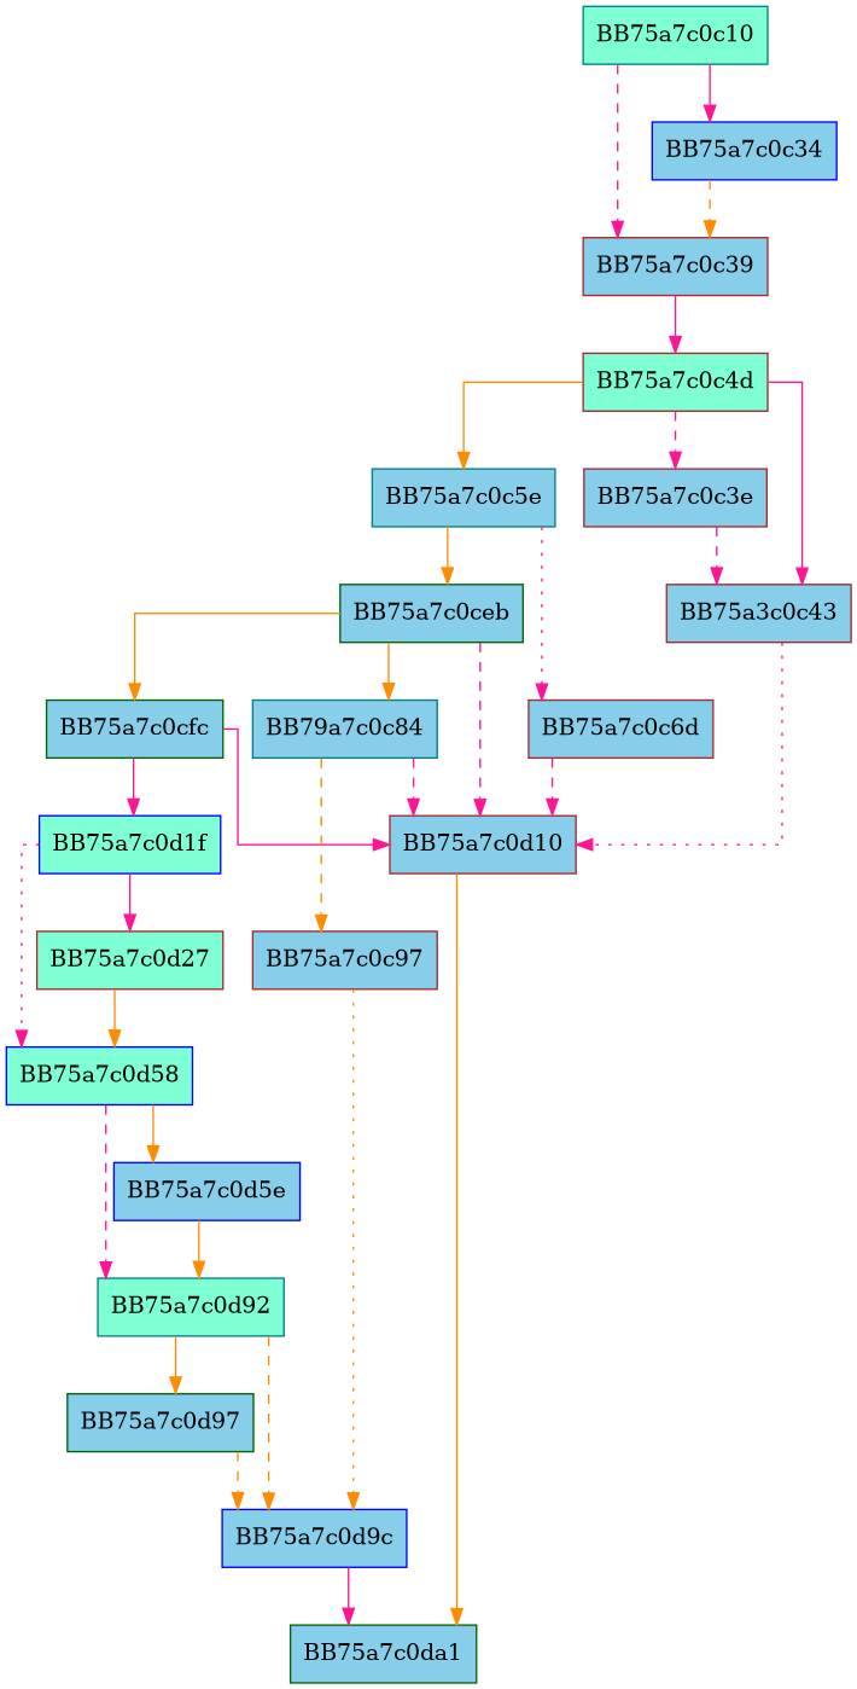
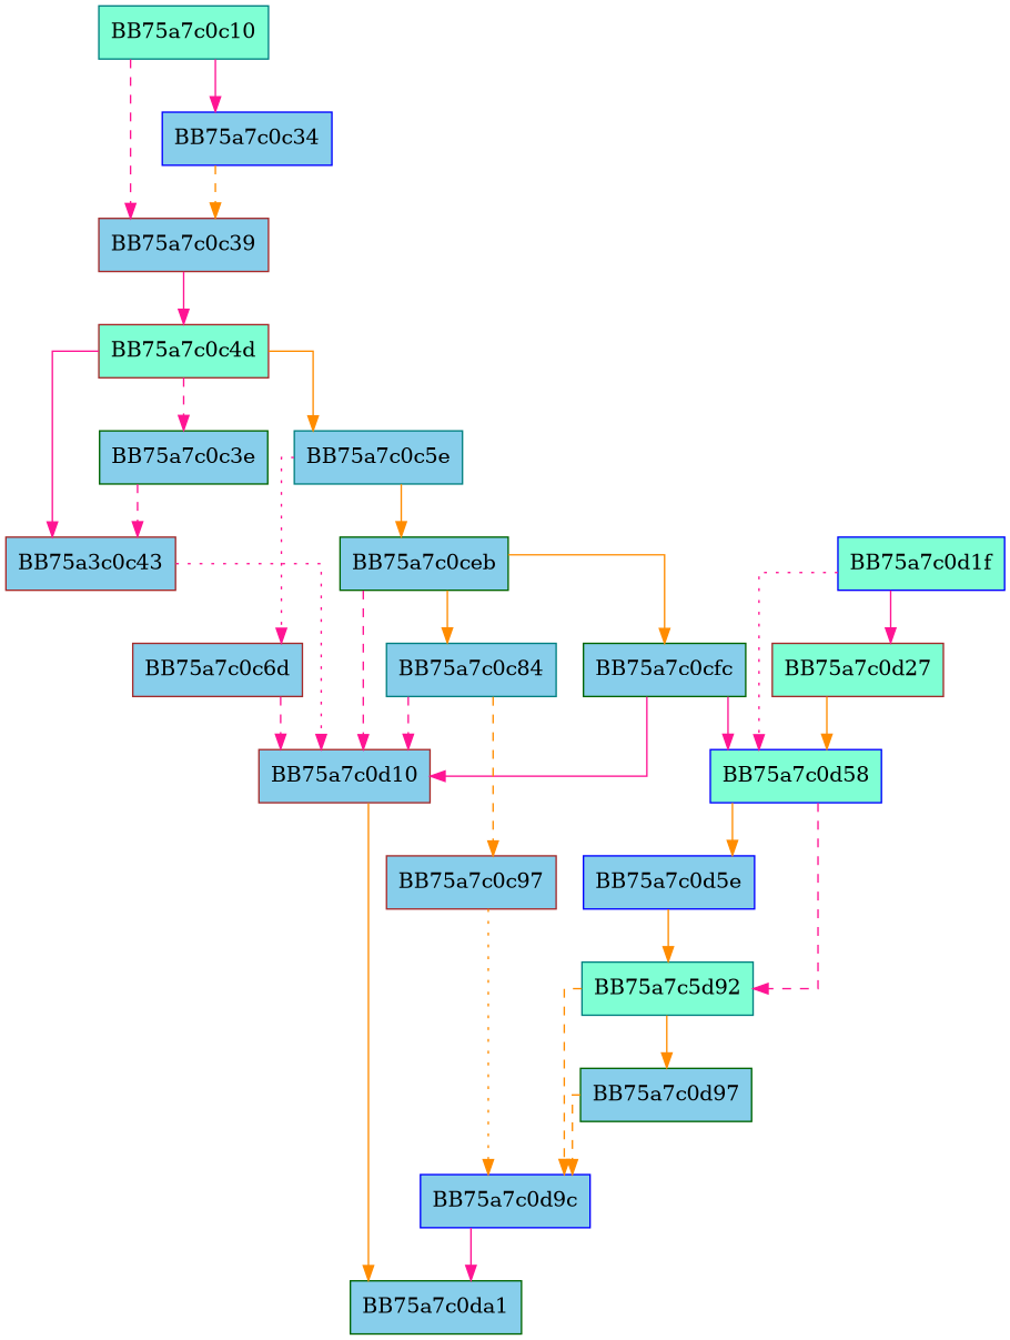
  digraph {
    splines=ortho
    node [color=brown fillcolor=skyblue shape=box style=filled]
    edge [color=deeppink style=solid]
    BB75a7c0c10 [color=teal fillcolor=aquamarine]
    BB75a7c0c39
    BB75a7c0c34 [color=blue]
    BB75a7c0c4d [fillcolor=aquamarine]
-   BB75a7c0c3e
+   BB75a7c0c3e [color=darkgreen]
    n6 [label=BB75a3c0c43]
    BB75a7c0c5e [color=teal]
    BB75a7c0d10
    BB75a7c0ceb [color=darkgreen]
    BB75a7c0c6d
    BB75a7c0da1 [color=darkgreen]
    BB75a7c0cfc [color=darkgreen]
-   BB75a7c0c84 [color=teal label=BB79a7c0c84]
+   BB75a7c0c84 [color=teal]
    BB75a7c0d1f [color=blue fillcolor=aquamarine]
    BB75a7c0c97
    BB75a7c0d9c [color=blue]
    BB75a7c0d58 [color=blue fillcolor=aquamarine]
    BB75a7c0d27 [fillcolor=aquamarine]
-   BB75a7c0d92 [color=teal fillcolor=aquamarine]
+   BB75a7c0d92 [color=teal fillcolor=aquamarine label=BB75a7c5d92]
    BB75a7c0d5e [color=blue]
    BB75a7c0d97 [color=darkgreen]
    BB75a7c0c10 -> BB75a7c0c39 [style=dashed]
    BB75a7c0c10 -> BB75a7c0c34
    BB75a7c0c39 -> BB75a7c0c4d
    BB75a7c0c34 -> BB75a7c0c39 [color=darkorange style=dashed]
    BB75a7c0c4d -> BB75a7c0c3e [style=dashed]
    BB75a7c0c4d -> n6
    BB75a7c0c4d -> BB75a7c0c5e [color=darkorange]
    BB75a7c0c3e -> n6 [style=dashed]
    n6 -> BB75a7c0d10 [style=dotted]
    BB75a7c0c5e -> BB75a7c0ceb [color=darkorange]
    BB75a7c0c5e -> BB75a7c0c6d [style=dotted]
    BB75a7c0d10 -> BB75a7c0da1 [color=darkorange]
    BB75a7c0ceb -> BB75a7c0d10 [style=dashed]
    BB75a7c0ceb -> BB75a7c0cfc [color=darkorange]
    BB75a7c0ceb -> BB75a7c0c84 [color=darkorange]
    BB75a7c0c6d -> BB75a7c0d10 [style=dashed]
    BB75a7c0cfc -> BB75a7c0d10
-   BB75a7c0cfc -> BB75a7c0d1f
+   BB75a7c0cfc -> BB75a7c0d58
    BB75a7c0c84 -> BB75a7c0d10 [style=dashed]
    BB75a7c0c84 -> BB75a7c0c97 [color=darkorange style=dashed]
    BB75a7c0d1f -> BB75a7c0d58 [style=dotted]
    BB75a7c0d1f -> BB75a7c0d27
    BB75a7c0c97 -> BB75a7c0d9c [color=darkorange style=dotted]
    BB75a7c0d9c -> BB75a7c0da1
    BB75a7c0d58 -> BB75a7c0d92 [style=dashed]
    BB75a7c0d58 -> BB75a7c0d5e [color=darkorange]
    BB75a7c0d27 -> BB75a7c0d58 [color=darkorange]
    BB75a7c0d92 -> BB75a7c0d9c [color=darkorange style=dashed]
    BB75a7c0d92 -> BB75a7c0d97 [color=darkorange]
    BB75a7c0d5e -> BB75a7c0d92 [color=darkorange]
    BB75a7c0d97 -> BB75a7c0d9c [color=darkorange style=dashed]
  }
